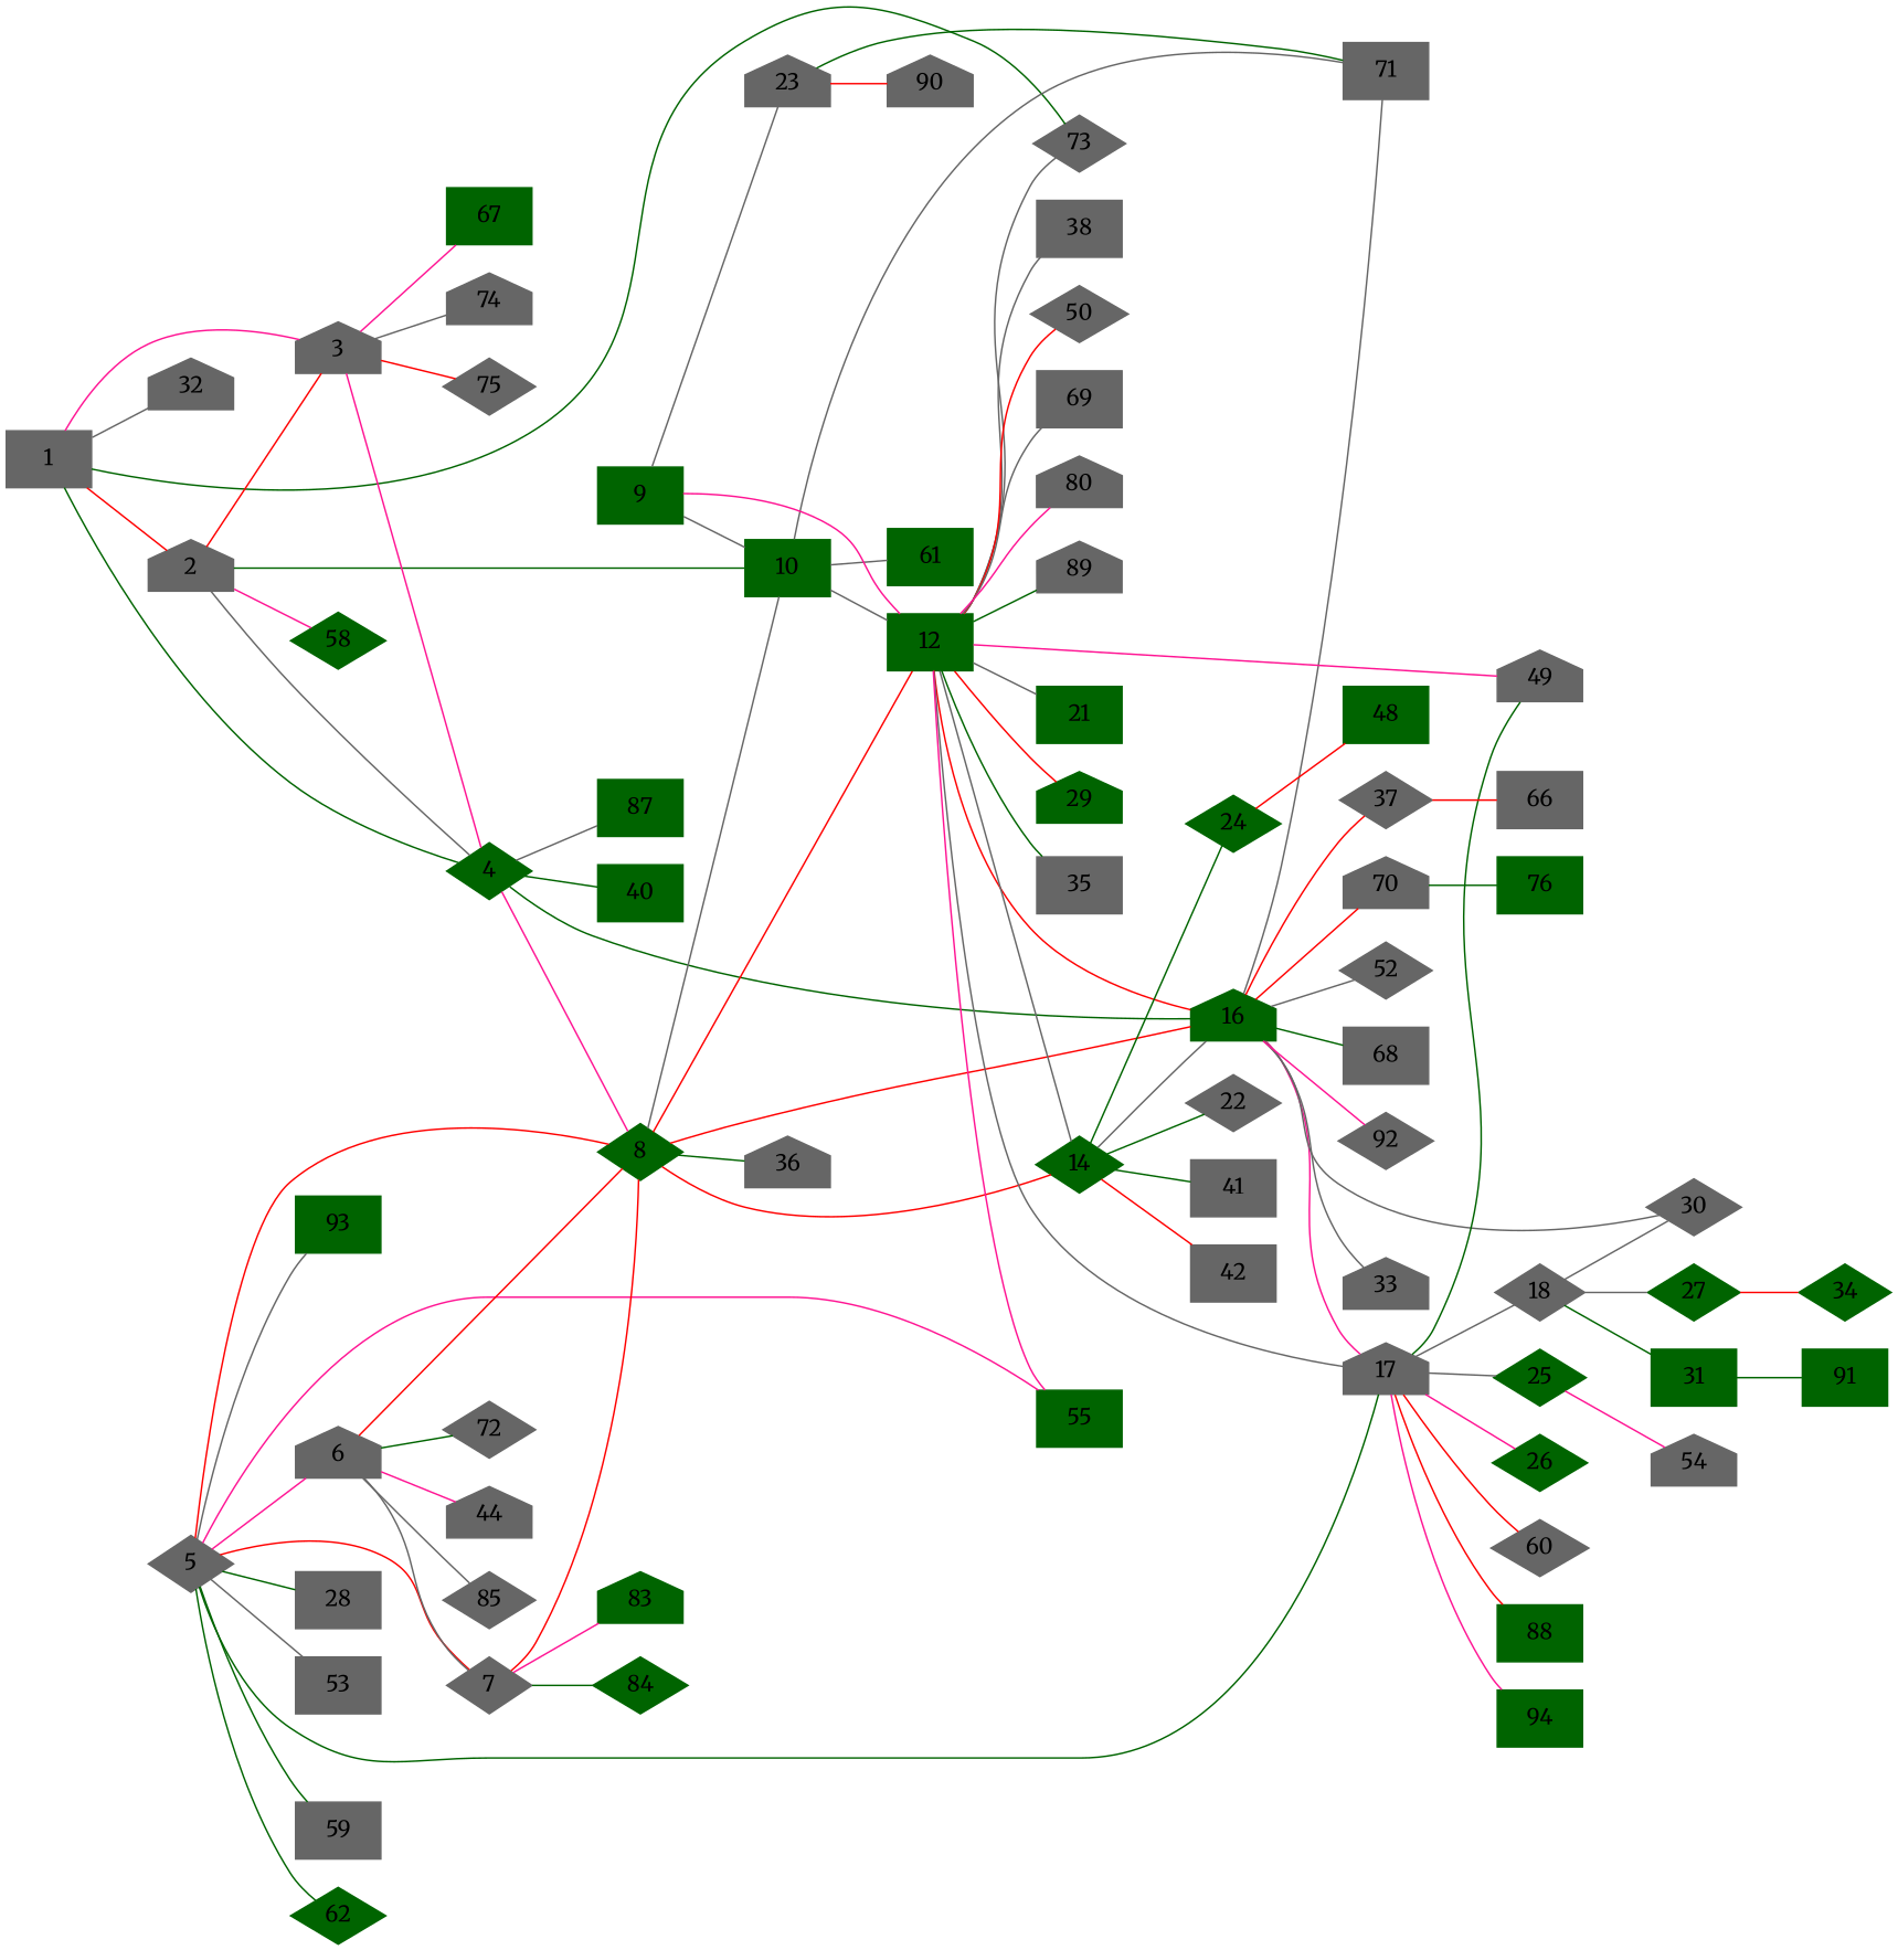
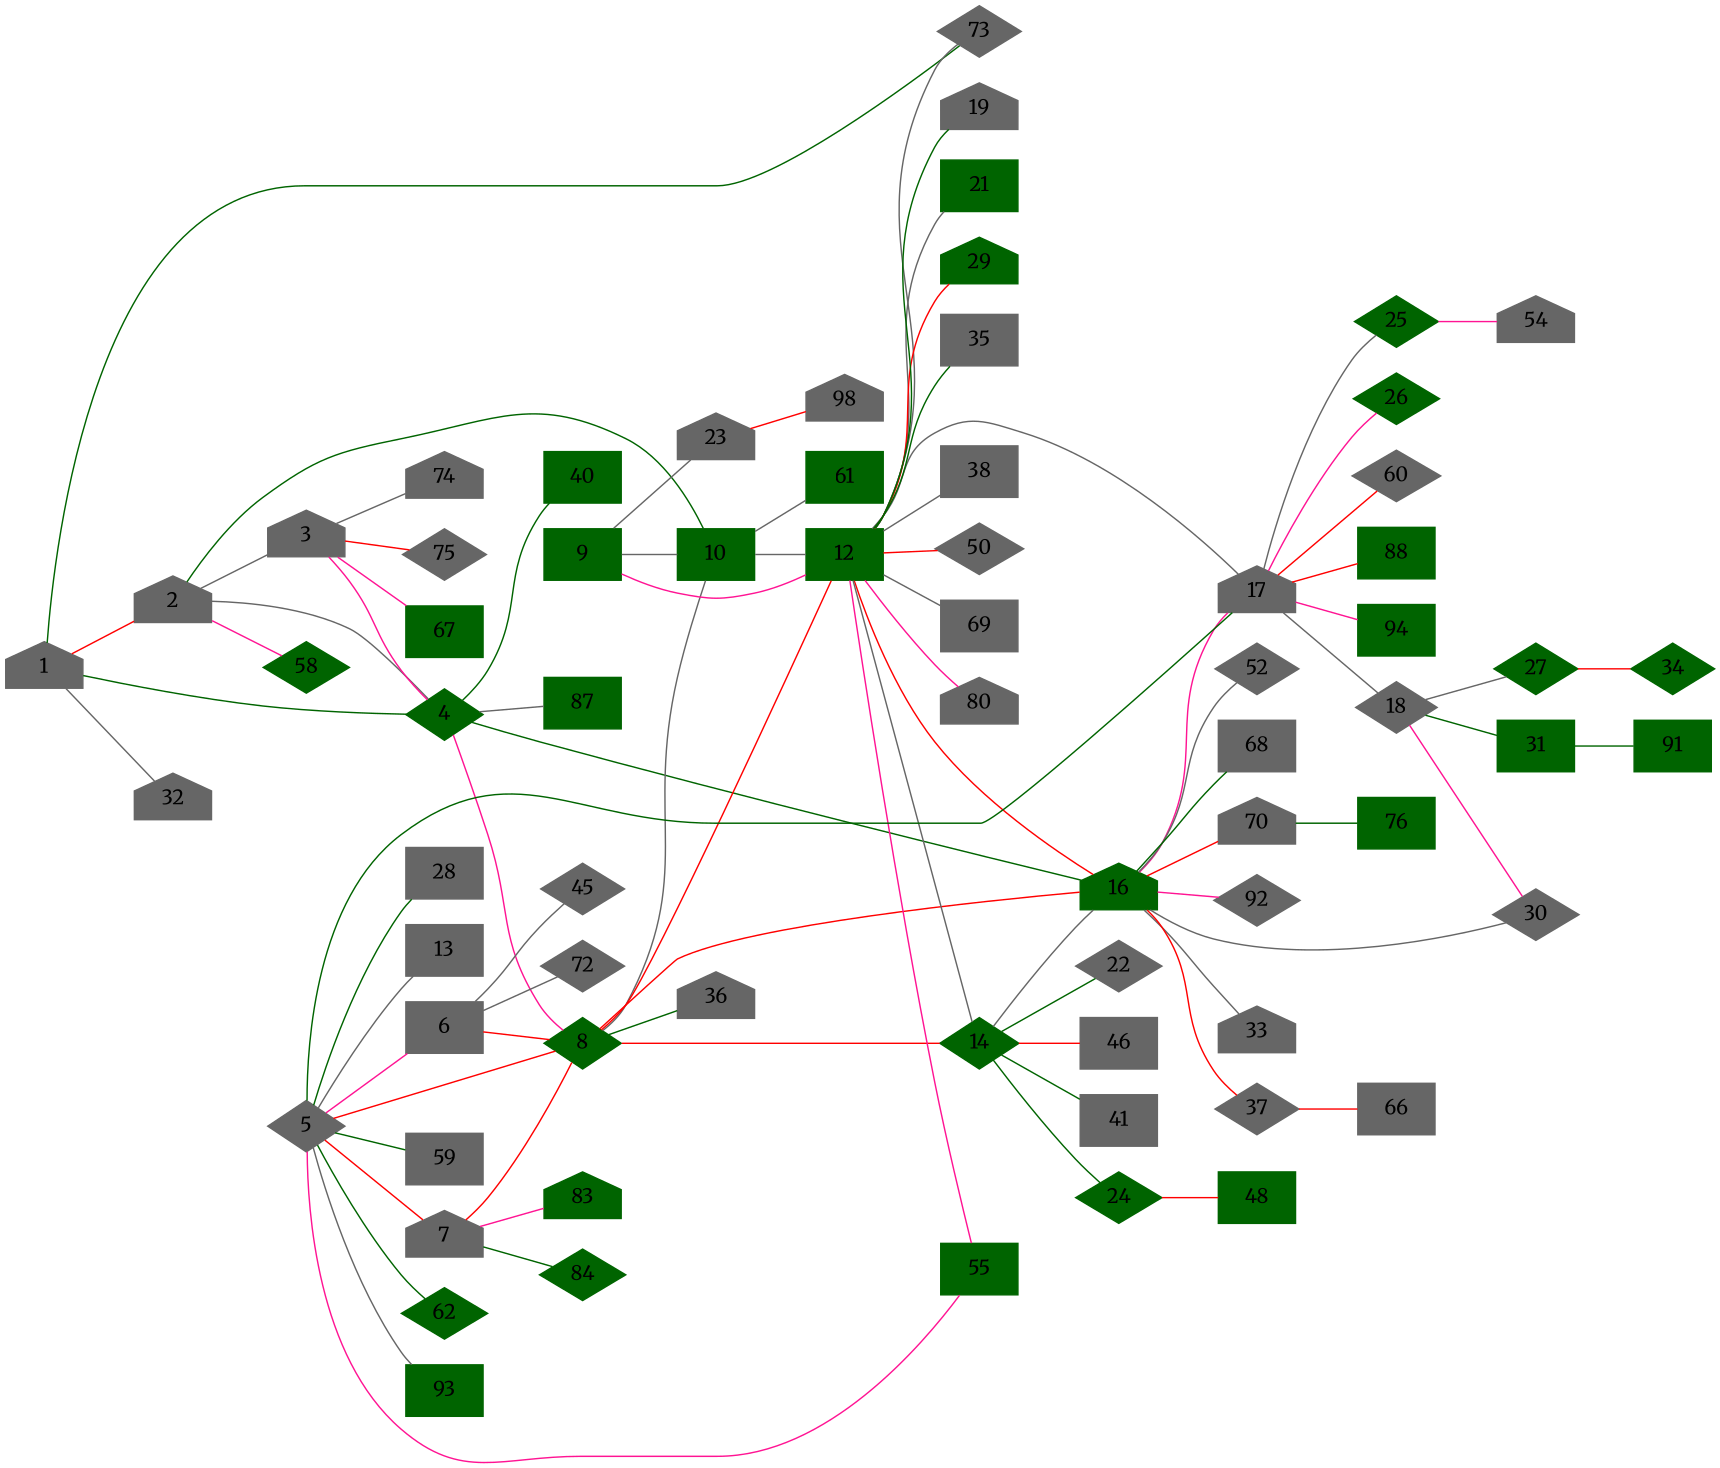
  graph {
    fontname=Merriweather
    rankdir=LR
    node [color=gray40 fontname=Merriweather shape=box style=filled]
    edge [color=gray40 fontname=Merriweather]
-   1 [super="+79"]
+   1 [shape=house super="+79"]
    2 [shape=house super="+81"]
    3 [shape=house super="+86"]
    4 [color=darkgreen shape=diamond super="+43"]
    32 [shape=house]
    73 [shape=diamond]
    10 [color=darkgreen super="+11"]
    58 [color=darkgreen shape=diamond super="+63"]
    67 [color=darkgreen]
    74 [shape=house]
    75 [shape=diamond]
    8 [color=darkgreen shape=diamond super="+15"]
    16 [color=darkgreen shape=house super="+46"]
    40 [color=darkgreen]
    87 [color=darkgreen]
    12 [color=darkgreen super="+13"]
    61 [color=darkgreen]
-   71
    17 [shape=house super="+19"]
-   49 [shape=house]
    18 [shape=diamond super="+20"]
    25 [color=darkgreen shape=diamond]
    26 [color=darkgreen shape=diamond]
    60 [shape=diamond]
    88 [color=darkgreen]
    94 [color=darkgreen]
    14 [color=darkgreen shape=diamond super="+57"]
    36 [shape=house]
    30 [shape=diamond super="+56"]
    33 [shape=house]
    37 [shape=diamond]
    52 [shape=diamond]
    68
    70 [shape=house super="+77"]
    92 [shape=diamond]
    5 [shape=diamond super="+51"]
-   6 [shape=house]
-   7 [shape=diamond super="+39"]
+   6
+   7 [shape=house super="+39"]
    28
-   53
+   53 [label=13]
    55 [color=darkgreen]
    59
    62 [color=darkgreen shape=diamond]
    93 [color=darkgreen]
-   44 [shape=house]
-   45 [shape=diamond label=85]
+   45 [shape=diamond]
    72 [shape=diamond super="+85"]
    83 [color=darkgreen shape=house]
    84 [color=darkgreen shape=diamond]
    21 [color=darkgreen]
    29 [color=darkgreen shape=house]
    35
    38
    50 [shape=diamond]
    69
    80 [shape=house]
-   89 [shape=house]
+   89 [shape=house label=19]
    22 [shape=diamond super="+65"]
    24 [color=darkgreen shape=diamond super="+82"]
    41
-   42
+   42 [label=46]
    9 [color=darkgreen]
    23 [shape=house super="+78"]
-   90 [shape=house]
+   90 [shape=house label=98]
    48 [color=darkgreen]
    66
    76 [color=darkgreen]
    27 [color=darkgreen shape=diamond]
    31 [color=darkgreen super="+64"]
    54 [shape=house]
    34 [color=darkgreen shape=diamond super="+47"]
    91 [color=darkgreen]
    1 -- 2 [color=red]
-   1 -- 3 [color=deeppink]
    1 -- 4 [color=darkgreen]
    1 -- 32
    1 -- 73 [color=darkgreen]
-   2 -- 3 [color=red]
+   2 -- 3
    2 -- 4
    2 -- 10 [color=darkgreen]
    2 -- 58 [color=deeppink]
    3 -- 4 [color=deeppink]
    3 -- 67 [color=deeppink]
    3 -- 74
    3 -- 75 [color=red]
    4 -- 8 [color=deeppink]
    4 -- 16 [color=darkgreen weight=2]
    4 -- 40 [color=darkgreen]
    4 -- 87
    10 -- 12 [weight=2]
    10 -- 61
-   10 -- 71
    8 -- 10
    8 -- 16 [color=red]
    8 -- 12 [color=red]
    8 -- 14 [color=red]
    8 -- 36 [color=darkgreen]
-   16 -- 71
    16 -- 17 [color=deeppink]
    16 -- 30
    16 -- 33
    16 -- 37 [color=red]
    16 -- 52
    16 -- 68 [color=darkgreen]
    16 -- 70 [color=red]
    16 -- 92 [color=deeppink]
    12 -- 73
    12 -- 16 [color=red]
    12 -- 17
-   12 -- 49 [color=deeppink]
    12 -- 14
    12 -- 55 [color=deeppink]
    12 -- 21
    12 -- 29 [color=red]
    12 -- 35 [color=darkgreen]
    12 -- 38
    12 -- 50 [color=red]
    12 -- 69
    12 -- 80 [color=deeppink]
    12 -- 89 [color=darkgreen]
-   17 -- 49 [color=darkgreen]
    17 -- 18 [weight=4]
    17 -- 25
    17 -- 26 [color=deeppink]
    17 -- 60 [color=red]
    17 -- 88 [color=red]
    17 -- 94 [color=deeppink]
-   18 -- 30
+   18 -- 30 [color=deeppink]
    18 -- 27
    18 -- 31 [color=darkgreen]
    25 -- 54 [color=deeppink]
    14 -- 16
    14 -- 22 [color=darkgreen]
    14 -- 24 [color=darkgreen]
    14 -- 41 [color=darkgreen]
    14 -- 42 [color=red]
    37 -- 66 [color=red]
    70 -- 76 [color=darkgreen]
    5 -- 8 [color=red]
    5 -- 17 [color=darkgreen]
    5 -- 6 [color=deeppink]
    5 -- 7 [color=red]
    5 -- 28 [color=darkgreen]
    5 -- 53
    5 -- 55 [color=deeppink]
    5 -- 59 [color=darkgreen]
    5 -- 62 [color=darkgreen]
    5 -- 93
    6 -- 8 [color=red]
-   6 -- 7
-   6 -- 44 [color=deeppink]
    6 -- 45
-   6 -- 72 [color=darkgreen]
+   6 -- 72
    7 -- 8 [color=red]
    7 -- 83 [color=deeppink]
    7 -- 84 [color=darkgreen]
    24 -- 48 [color=red]
    9 -- 10 [weight=2]
    9 -- 12 [color=deeppink]
    9 -- 23
-   23 -- 71 [color=darkgreen]
    23 -- 90 [color=red]
    27 -- 34 [color=red]
    31 -- 91 [color=darkgreen]
  }
